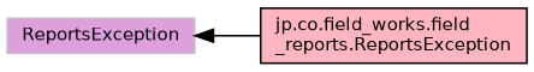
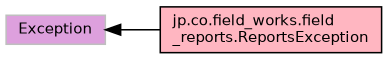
  digraph {
    rankdir=LR
    node [fontname=Helvetica fontsize=10 shape=record style=filled]
-   n1 [color=grey75 fillcolor=plum height=0.2 label=ReportsException width=0.4]
+   n1 [color=grey75 fillcolor=plum height=0.2 label=Exception width=0.4]
    n2 [color=black fillcolor=lightpink height=0.2 label="jp.co.field_works.field\l_reports.ReportsException" width=0.4]
    n1 -> n2 [color=black dir=back fontname=Helvetica fontsize=10 labelfontname=Helvetica labelfontsize=10 style=solid]
  }
